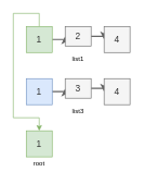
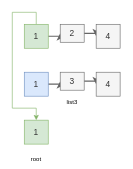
  <mxCell id="0" />
  <mxCell id="1" parent="0" />
  <mxCell id="2" style="edgeStyle=orthogonalEdgeStyle;rounded=0;orthogonalLoop=1;jettySize=auto;html=1;exitX=1;exitY=0.5;exitDx=0;exitDy=0;entryX=0;entryY=0.5;entryDx=0;entryDy=0;fillColor=#f5f5f5;strokeColor=#666666;strokeWidth=2;" parent="1" source="4" target="6" edge="1"><mxGeometry relative="1" as="geometry" /></mxCell>
  <mxCell id="3" style="edgeStyle=orthogonalEdgeStyle;rounded=0;orthogonalLoop=1;jettySize=auto;html=1;exitX=0.5;exitY=0;exitDx=0;exitDy=0;entryX=0.5;entryY=0;entryDx=0;entryDy=0;fillColor=#d5e8d4;strokeColor=#82b366;" edge="1" parent="1" source="4" target="15"><mxGeometry relative="1" as="geometry"><Array as="points"><mxPoint x="60" y="20" /><mxPoint x="20" y="20" /><mxPoint x="20" y="180" /><mxPoint x="60" y="180" /></Array></mxGeometry></mxCell>
  <mxCell id="4" value="1" style="text;html=1;align=center;verticalAlign=middle;whiteSpace=wrap;rounded=0;fillColor=#d5e8d4;strokeColor=#82b366;fontSize=14;fontColor=#333333;" parent="1" vertex="1"><mxGeometry x="40" y="40" width="40" height="40" as="geometry" /></mxCell>
  <mxCell id="5" style="edgeStyle=orthogonalEdgeStyle;rounded=0;orthogonalLoop=1;jettySize=auto;html=1;exitX=1;exitY=0.5;exitDx=0;exitDy=0;entryX=0;entryY=0.5;entryDx=0;entryDy=0;fillColor=#f5f5f5;strokeColor=#666666;strokeWidth=2;" parent="1" source="6" target="7" edge="1"><mxGeometry relative="1" as="geometry"><mxPoint x="180" y="60" as="sourcePoint" /></mxGeometry></mxCell>
  <mxCell id="6" value="2" style="text;html=1;align=center;verticalAlign=middle;whiteSpace=wrap;rounded=0;fillColor=#f5f5f5;strokeColor=#666666;fontSize=14;fontColor=#333333;" parent="1" vertex="1"><mxGeometry x="100" y="40" width="40" height="30" as="geometry" /></mxCell>
  <mxCell id="7" value="4" style="text;html=1;align=center;verticalAlign=middle;whiteSpace=wrap;rounded=0;fillColor=#f5f5f5;strokeColor=#666666;fontSize=14;fontColor=#333333;" parent="1" vertex="1"><mxGeometry x="160" y="40" width="40" height="40" as="geometry" /></mxCell>
- <mxCell id="8" value="list1" style="text;html=1;align=center;verticalAlign=middle;whiteSpace=wrap;rounded=0;fontSize=10;" parent="1" vertex="1"><mxGeometry x="40" y="80" width="160" height="20" as="geometry" /></mxCell>
  <mxCell id="9" style="edgeStyle=orthogonalEdgeStyle;rounded=0;orthogonalLoop=1;jettySize=auto;html=1;exitX=1;exitY=0.5;exitDx=0;exitDy=0;entryX=0;entryY=0.5;entryDx=0;entryDy=0;fillColor=#f5f5f5;strokeColor=#666666;strokeWidth=2;" parent="1" source="10" target="12" edge="1"><mxGeometry relative="1" as="geometry" /></mxCell>
  <mxCell id="10" value="1" style="text;html=1;align=center;verticalAlign=middle;whiteSpace=wrap;rounded=0;fillColor=#dae8fc;strokeColor=#6c8ebf;fontSize=14;fontColor=#333333;" parent="1" vertex="1"><mxGeometry x="40" y="120" width="40" height="40" as="geometry" /></mxCell>
  <mxCell id="11" style="edgeStyle=orthogonalEdgeStyle;rounded=0;orthogonalLoop=1;jettySize=auto;html=1;exitX=1;exitY=0.5;exitDx=0;exitDy=0;entryX=0;entryY=0.5;entryDx=0;entryDy=0;fillColor=#f5f5f5;strokeColor=#666666;strokeWidth=2;" parent="1" source="12" target="13" edge="1"><mxGeometry relative="1" as="geometry"><mxPoint x="180" y="140" as="sourcePoint" /></mxGeometry></mxCell>
  <mxCell id="12" value="3" style="text;html=1;align=center;verticalAlign=middle;whiteSpace=wrap;rounded=0;fillColor=#f5f5f5;strokeColor=#666666;fontSize=14;fontColor=#333333;" parent="1" vertex="1"><mxGeometry x="100" y="120" width="40" height="30" as="geometry" /></mxCell>
  <mxCell id="13" value="4" style="text;html=1;align=center;verticalAlign=middle;whiteSpace=wrap;rounded=0;fillColor=#f5f5f5;strokeColor=#666666;fontSize=14;fontColor=#333333;" parent="1" vertex="1"><mxGeometry x="160" y="120" width="40" height="40" as="geometry" /></mxCell>
  <mxCell id="14" value="list3" style="text;html=1;align=center;verticalAlign=middle;whiteSpace=wrap;rounded=0;fontSize=10;" vertex="1" parent="1"><mxGeometry x="40" y="160" width="160" height="20" as="geometry" /></mxCell>
  <mxCell id="15" value="1" style="text;html=1;align=center;verticalAlign=middle;whiteSpace=wrap;rounded=0;fillColor=#d5e8d4;strokeColor=#82b366;fontSize=14;fontColor=#333333;" vertex="1" parent="1"><mxGeometry x="40" y="200" width="40" height="40" as="geometry" /></mxCell>
- <mxCell id="16" value="root" style="text;html=1;align=center;verticalAlign=middle;whiteSpace=wrap;rounded=0;fontSize=10;" vertex="1" parent="1"><mxGeometry x="40" y="240" width="40" height="20" as="geometry" /></mxCell>
+ <mxCell id="16" value="root" style="text;html=1;align=center;verticalAlign=middle;whiteSpace=wrap;rounded=0;fontSize=10;" vertex="1" parent="1"><mxGeometry x="40" y="255" width="40" height="20" as="geometry" /></mxCell>
